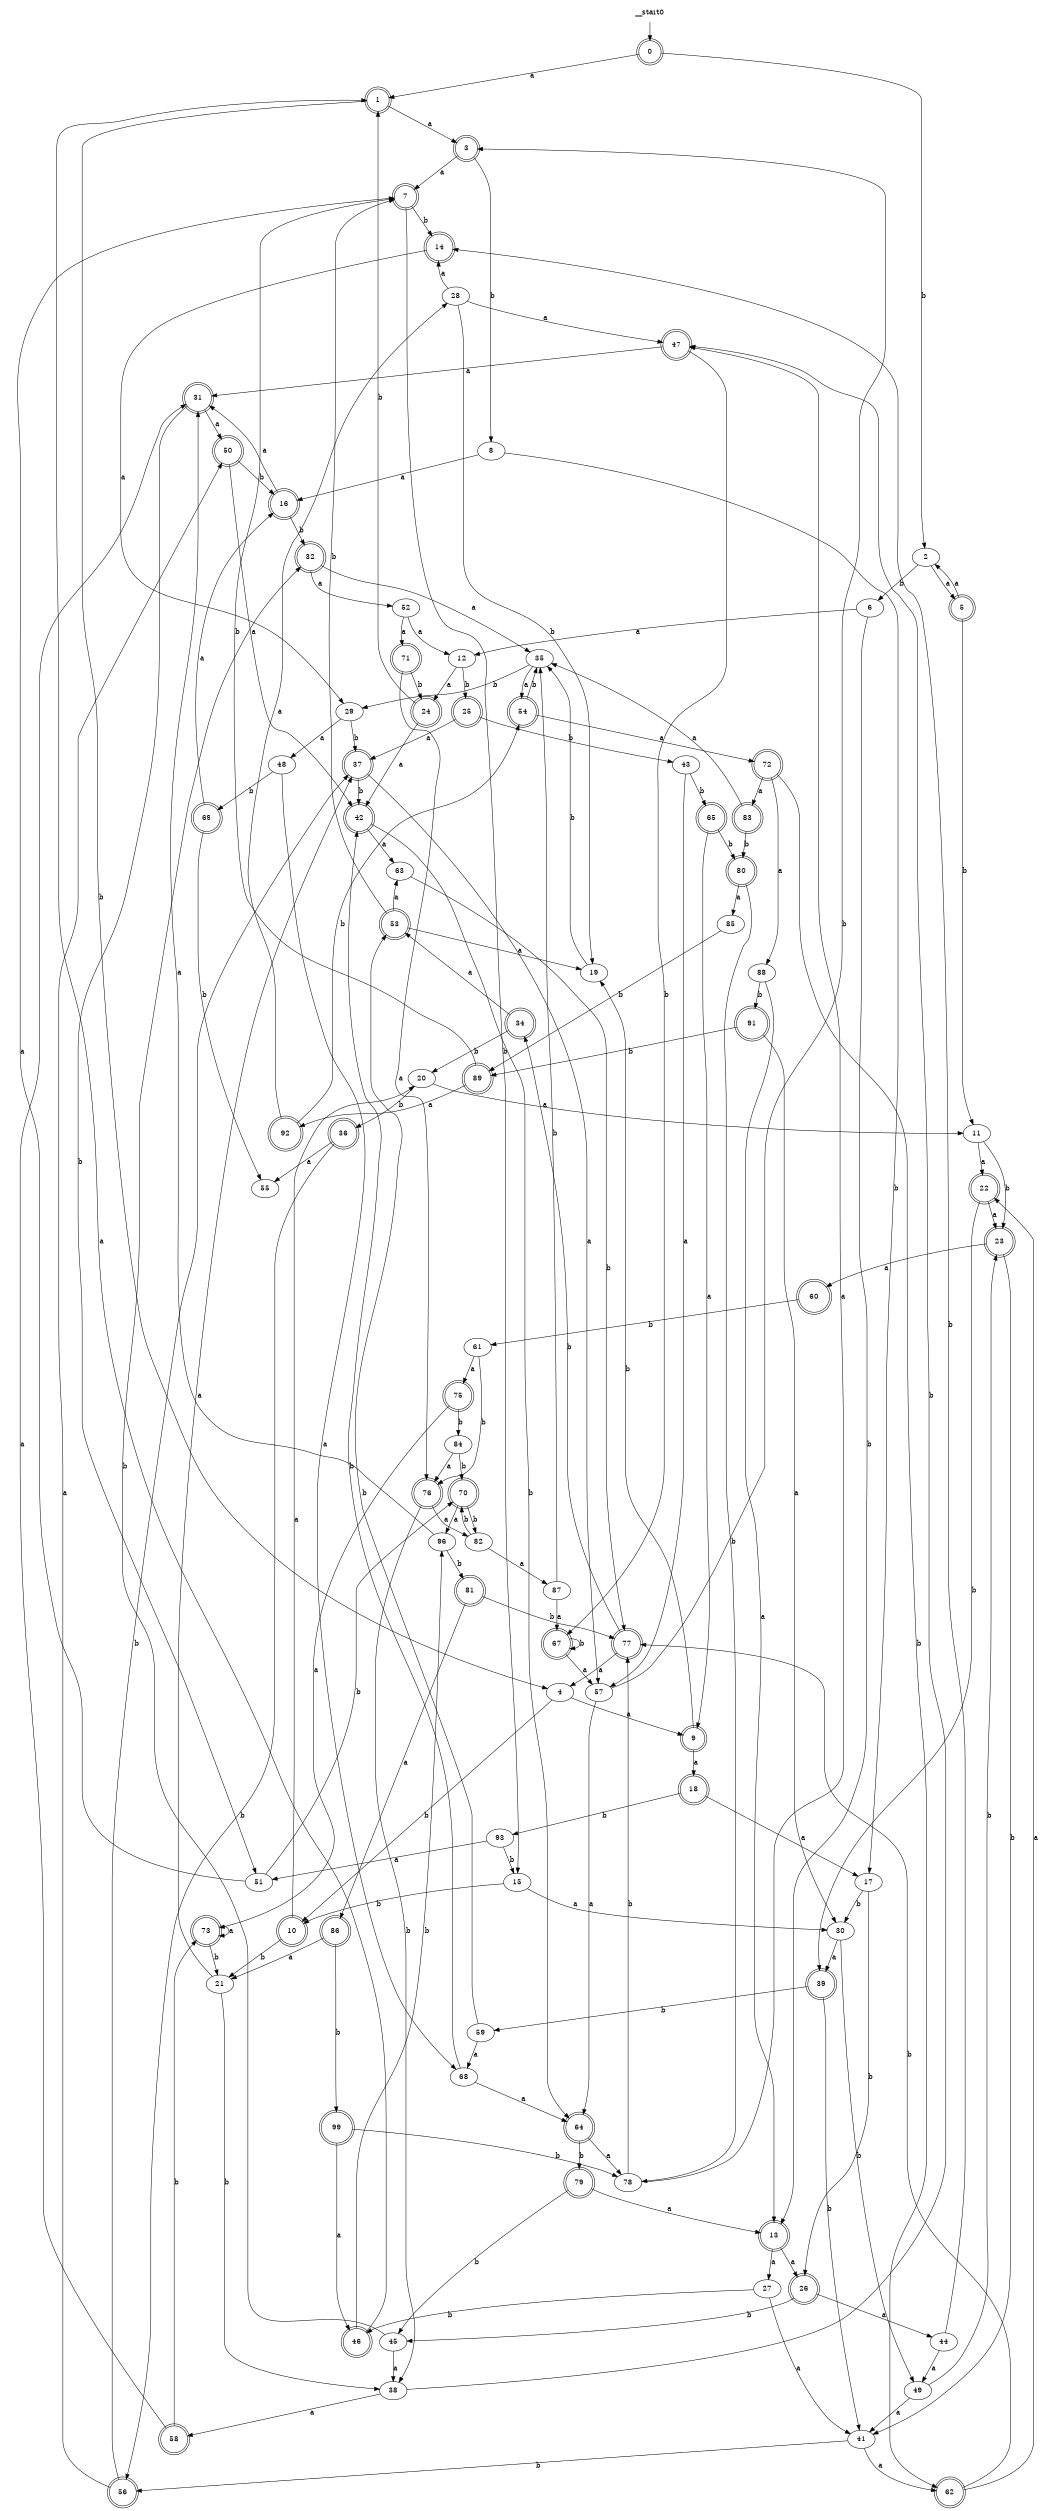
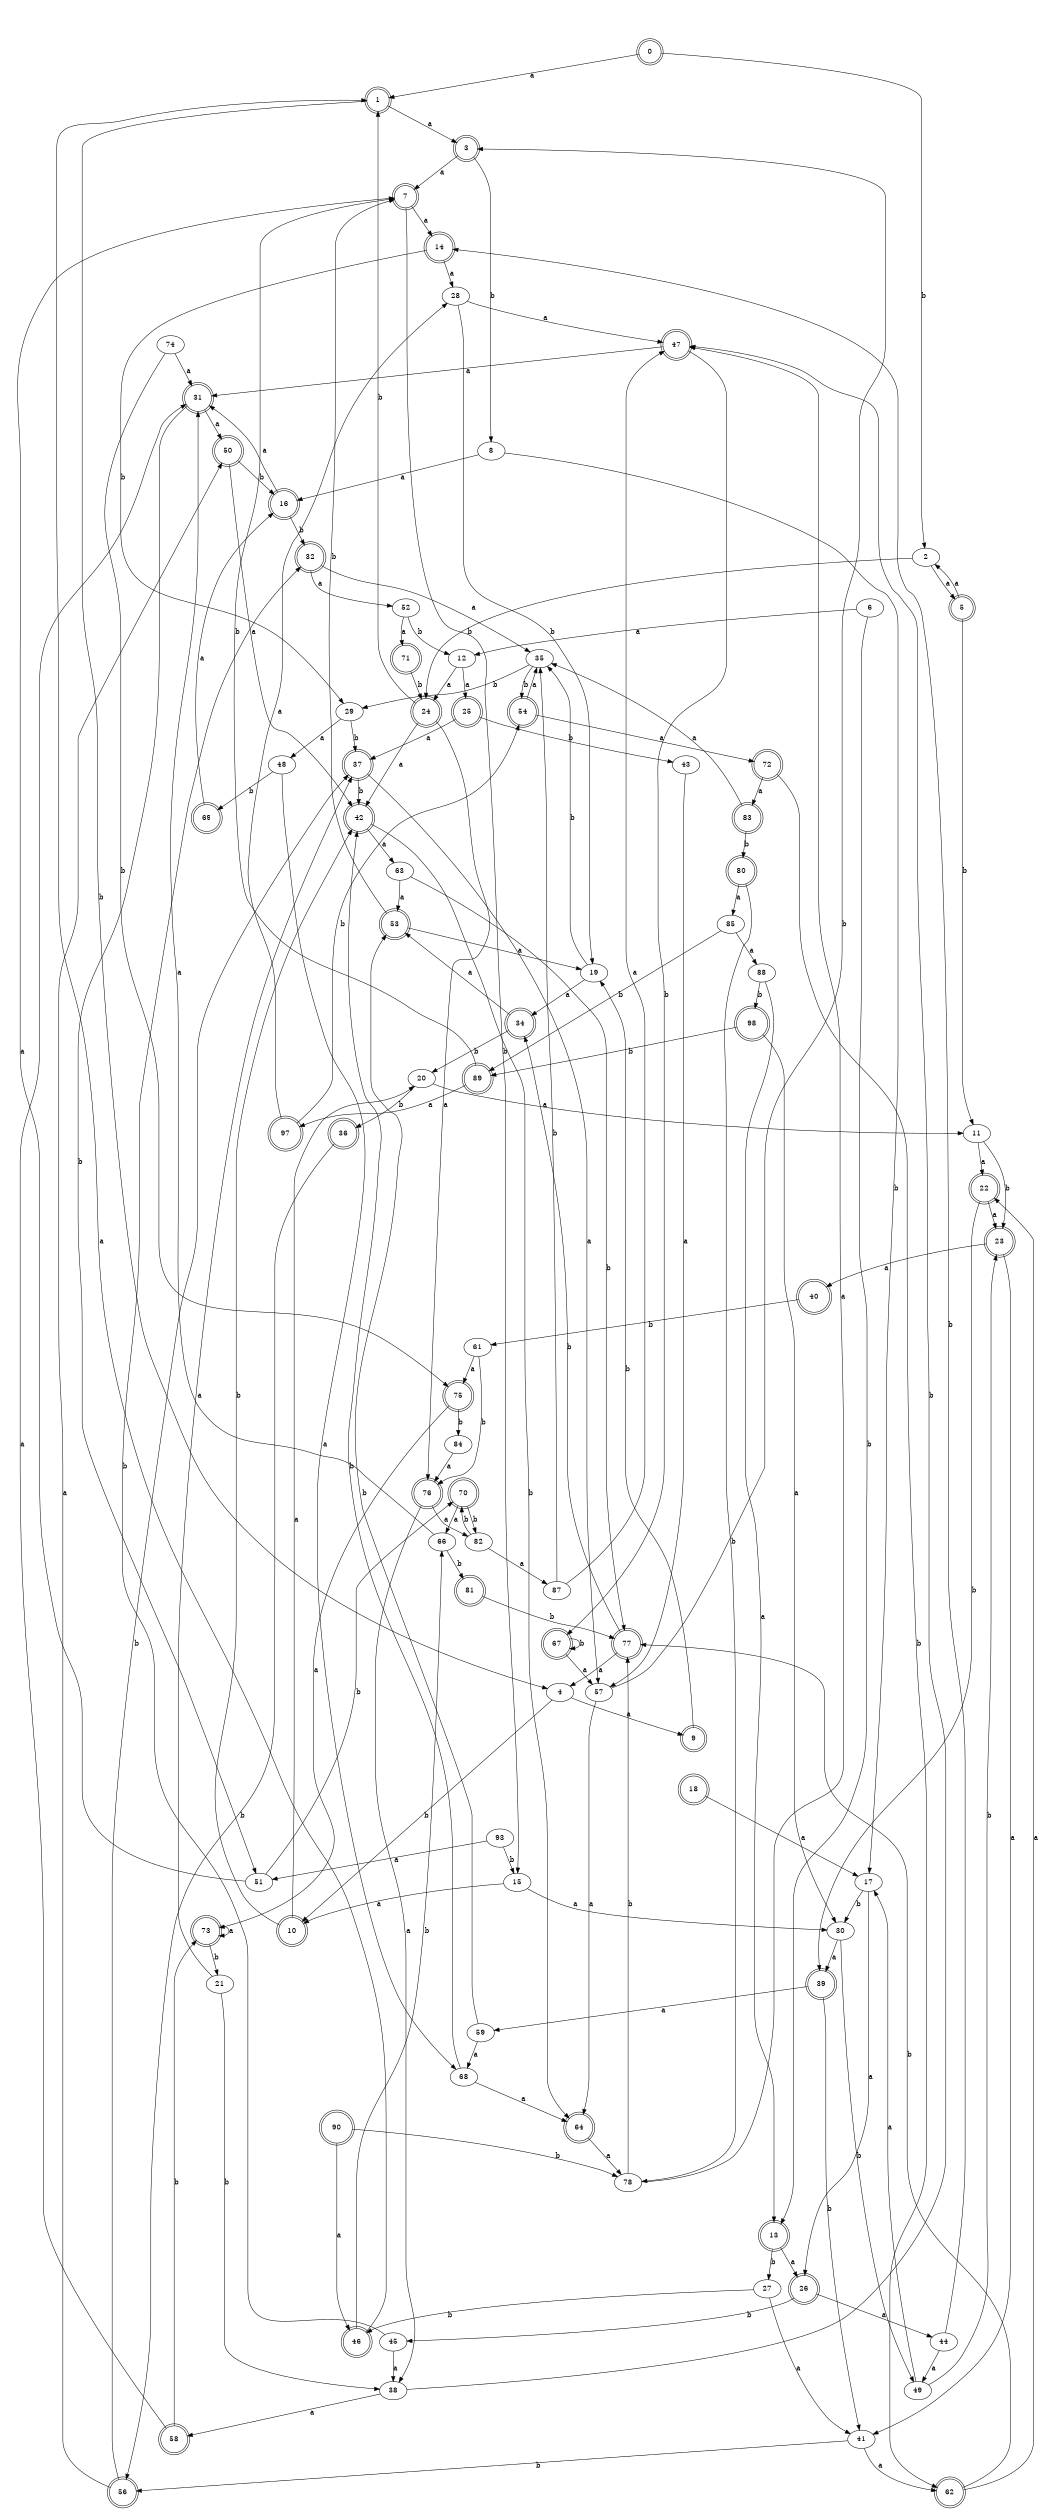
  digraph {
    node [shape=doublecircle]
-   __start0 [shape=none]
    0
    1
    2 [shape=""]
    3
    4 [shape=""]
    5
    6 [shape=""]
    7
    8 [shape=""]
    9
    10
    11 [shape=""]
    12 [shape=""]
    13
    14
    15 [shape=""]
    16
    17 [shape=""]
    18
    19 [shape=""]
    20 [shape=""]
    21 [shape=""]
    22
    23
    24
    25
    26
    27 [shape=""]
    28 [shape=""]
    29 [shape=""]
    30 [shape=""]
    31
    32
    n35 [label=93 shape=""]
    34
    35 [shape=""]
    36
    37
    38 [shape=""]
    39
-   40 [label=60]
+   40
    41 [shape=""]
    42
    43 [shape=""]
    44 [shape=""]
    45 [shape=""]
    46
    47
    48 [shape=""]
    49 [shape=""]
    50
    51 [shape=""]
    52 [shape=""]
    53
    54
-   55 [shape=""]
    56
    57 [shape=""]
    58
    59 [shape=""]
    61 [shape=""]
    62
    63 [shape=""]
    64
-   65
-   66 [label=96 shape=""]
+   66 [shape=""]
    67
    68 [shape=""]
    69
    70
    71
    72
    73
    75
    76
    77
    78 [shape=""]
-   79
    80
    81
    82 [shape=""]
    83
+   74 [shape=""]
    84 [shape=""]
    85 [shape=""]
-   86
    87 [shape=""]
    88 [shape=""]
    89
-   90 [label=99]
-   91
-   92
-   __start0 -> 0
+   90
+   91 [label=98]
+   92 [label=97]
    0 -> 1 [label=a]
    0 -> 2 [label=b]
    1 -> 3 [label=a]
    1 -> 4 [label=b]
    2 -> 5 [label=a]
-   2 -> 6 [label=b]
+   2 -> 24 [label=b]
    3 -> 7 [label=a]
    3 -> 8 [label=b]
    4 -> 9 [label=a]
    4 -> 10 [label=b]
    5 -> 2 [label=a]
    5 -> 11 [label=b]
    6 -> 12 [label=a]
    6 -> 13 [label=b]
-   7 -> 14 [label=b]
+   7 -> 14 [label=a]
    7 -> 15 [label=b]
    8 -> 16 [label=a]
    8 -> 17 [label=b]
-   9 -> 18 [label=a]
    9 -> 19 [label=b]
    10 -> 20 [label=a]
-   10 -> 21 [label=b]
+   10 -> 42 [label=b]
    11 -> 22 [label=a]
    11 -> 23 [label=b]
    12 -> 24 [label=a]
-   12 -> 25 [label=b]
+   12 -> 25 [label=a]
    13 -> 26 [label=a]
-   13 -> 27 [label=a]
-   28 -> 14 [label=a]
-   14 -> 29 [label=a]
-   15 -> 10 [label=b]
+   13 -> 27 [label=b]
+   14 -> 28 [label=a]
+   14 -> 29 [label=b]
+   15 -> 10 [label=a]
    15 -> 30 [label=a]
    16 -> 31 [label=a]
    16 -> 32 [label=b]
-   17 -> 26 [label=b]
+   17 -> 26 [label=a]
    17 -> 30 [label=b]
    18 -> 17 [label=a]
-   18 -> n35 [label=b]
+   19 -> 34 [label=a]
    19 -> 35 [label=b]
    20 -> 11 [label=a]
    20 -> 36 [label=b]
    21 -> 37 [label=a]
    21 -> 38 [label=b]
    22 -> 23 [label=a]
    22 -> 39 [label=b]
    23 -> 40 [label=a]
-   23 -> 41 [label=b]
+   23 -> 41 [label=a]
    24 -> 1 [label=b]
    24 -> 42 [label=a]
    25 -> 37 [label=a]
    25 -> 43 [label=b]
    26 -> 44 [label=a]
    26 -> 45 [label=b]
    27 -> 41 [label=a]
    27 -> 46 [label=b]
    28 -> 19 [label=b]
    28 -> 47 [label=a]
    29 -> 37 [label=b]
    29 -> 48 [label=a]
    30 -> 39 [label=a]
    30 -> 49 [label=b]
    31 -> 50 [label=a]
    31 -> 51 [label=b]
    32 -> 35 [label=a]
    32 -> 52 [label=a]
    n35 -> 15 [label=b]
    n35 -> 51 [label=a]
    34 -> 20 [label=b]
    34 -> 53 [label=a]
    35 -> 29 [label=b]
-   35 -> 54 [label=a]
-   36 -> 55 [label=a]
+   35 -> 54 [label=b]
    36 -> 56 [label=b]
    37 -> 42 [label=b]
    37 -> 57 [label=a]
    38 -> 47 [label=b]
    38 -> 58 [label=a]
    39 -> 41 [label=b]
-   39 -> 59 [label=b]
+   39 -> 59 [label=a]
    40 -> 61 [label=b]
    41 -> 56 [label=b]
    41 -> 62 [label=a]
    42 -> 63 [label=a]
    42 -> 64 [label=b]
    43 -> 57 [label=a]
-   43 -> 65 [label=b]
    44 -> 14 [label=b]
    44 -> 49 [label=a]
    45 -> 32 [label=b]
    45 -> 38 [label=a]
    46 -> 1 [label=a]
    46 -> 66 [label=b]
    47 -> 31 [label=a]
    47 -> 67 [label=b]
    48 -> 68 [label=a]
    48 -> 69 [label=b]
    49 -> 23 [label=b]
-   49 -> 41 [label=a]
+   49 -> 17 [label=a]
    50 -> 16 [label=b]
    50 -> 42 [label=a]
    51 -> 7 [label=a]
    51 -> 70 [label=b]
-   52 -> 12 [label=a]
+   52 -> 12 [label=b]
    52 -> 71 [label=a]
    53 -> 7 [label=b]
    53 -> 19 [label=a]
-   54 -> 35 [label=b]
+   54 -> 35 [label=a]
    54 -> 72 [label=a]
    56 -> 37 [label=b]
    56 -> 50 [label=a]
    57 -> 3 [label=b]
    57 -> 64 [label=a]
    58 -> 31 [label=a]
    58 -> 73 [label=b]
    59 -> 53 [label=b]
    59 -> 68 [label=a]
    61 -> 75 [label=a]
    61 -> 76 [label=b]
    62 -> 22 [label=a]
    62 -> 77 [label=b]
-   53 -> 63 [label=a]
+   63 -> 53 [label=a]
    63 -> 77 [label=b]
    64 -> 78 [label=a]
-   64 -> 79 [label=b]
-   65 -> 9 [label=a]
-   65 -> 80 [label=b]
    66 -> 31 [label=a]
    66 -> 81 [label=b]
    67 -> 57 [label=a]
    67 -> 67 [label=b]
    68 -> 42 [label=b]
    68 -> 64 [label=a]
    69 -> 16 [label=a]
-   69 -> 55 [label=b]
    70 -> 66 [label=a]
    70 -> 82 [label=b]
    71 -> 24 [label=b]
-   71 -> 76 [label=a]
+   24 -> 76 [label=a]
    72 -> 62 [label=b]
    72 -> 83 [label=a]
    73 -> 21 [label=b]
    73 -> 73 [label=a]
    75 -> 73 [label=a]
    75 -> 84 [label=b]
-   76 -> 38 [label=b]
+   76 -> 38 [label=a]
    76 -> 82 [label=a]
    77 -> 4 [label=a]
    77 -> 34 [label=b]
    78 -> 47 [label=a]
    78 -> 77 [label=b]
-   79 -> 13 [label=a]
-   79 -> 45 [label=b]
    80 -> 78 [label=b]
    80 -> 85 [label=a]
    81 -> 77 [label=b]
-   81 -> 86 [label=a]
    82 -> 70 [label=b]
    82 -> 87 [label=a]
    83 -> 35 [label=a]
    83 -> 80 [label=b]
-   84 -> 70 [label=b]
+   74 -> 31 [label=a]
+   74 -> 75 [label=b]
    84 -> 76 [label=a]
-   72 -> 88 [label=a]
+   85 -> 88 [label=a]
    85 -> 89 [label=b]
-   86 -> 21 [label=a]
-   86 -> 90 [label=b]
    87 -> 35 [label=b]
-   87 -> 67 [label=a]
+   87 -> 47 [label=a]
    88 -> 13 [label=a]
    88 -> 91 [label=b]
    89 -> 7 [label=b]
    89 -> 92 [label=a]
    90 -> 46 [label=a]
    90 -> 78 [label=b]
    91 -> 30 [label=a]
    91 -> 89 [label=b]
    92 -> 28 [label=a]
    92 -> 54 [label=b]
  }
